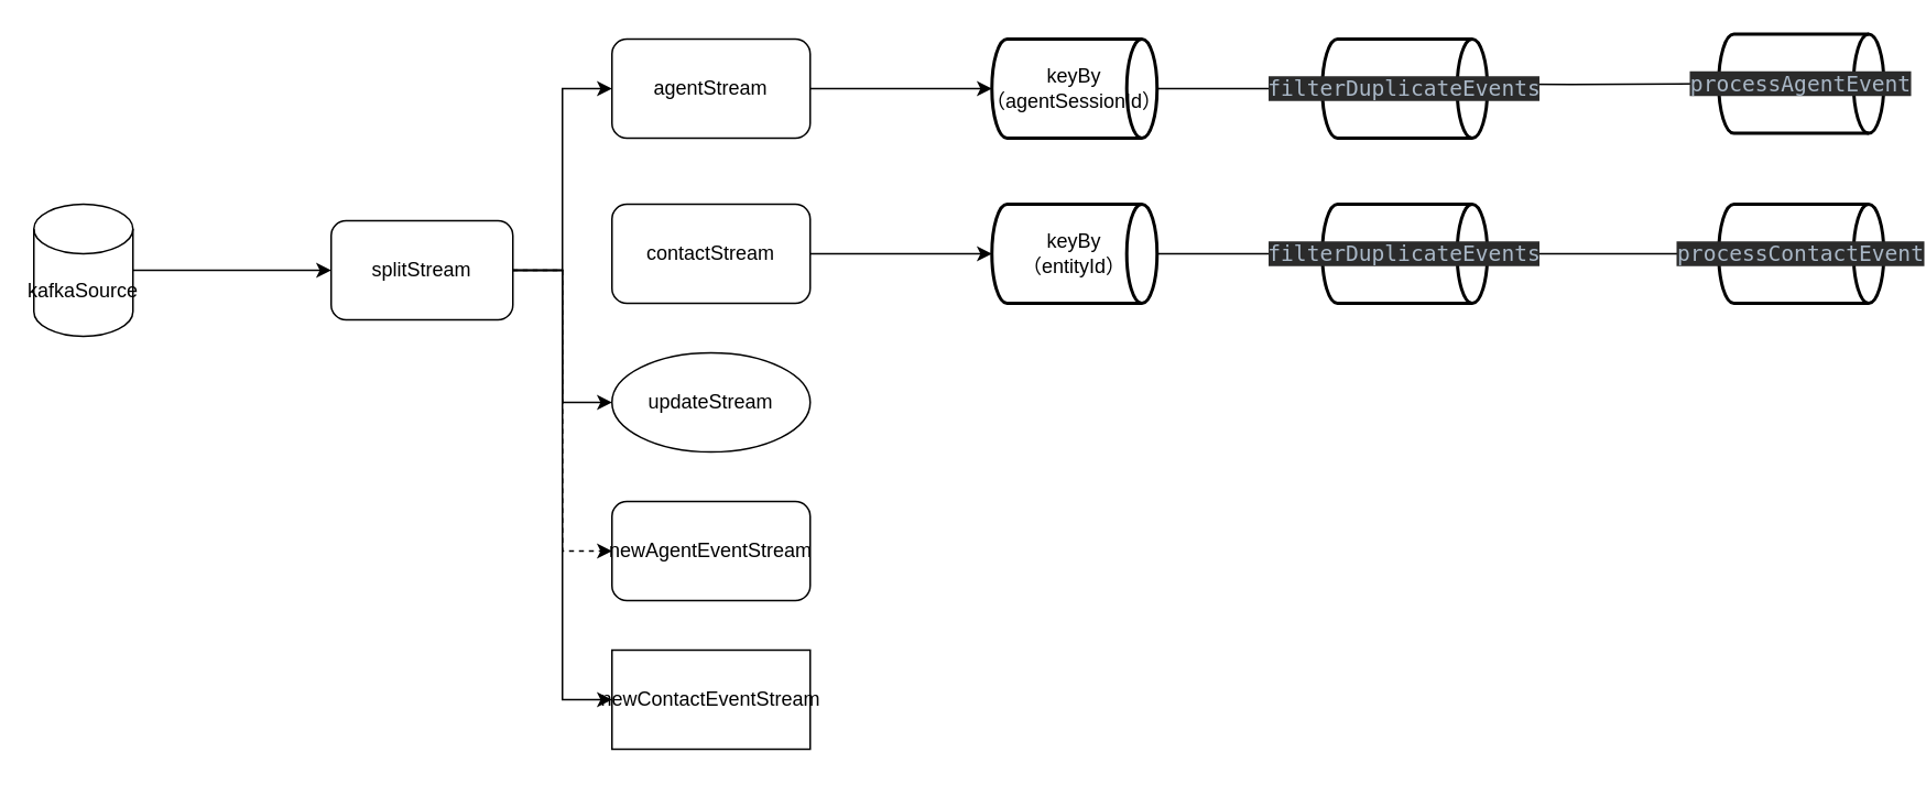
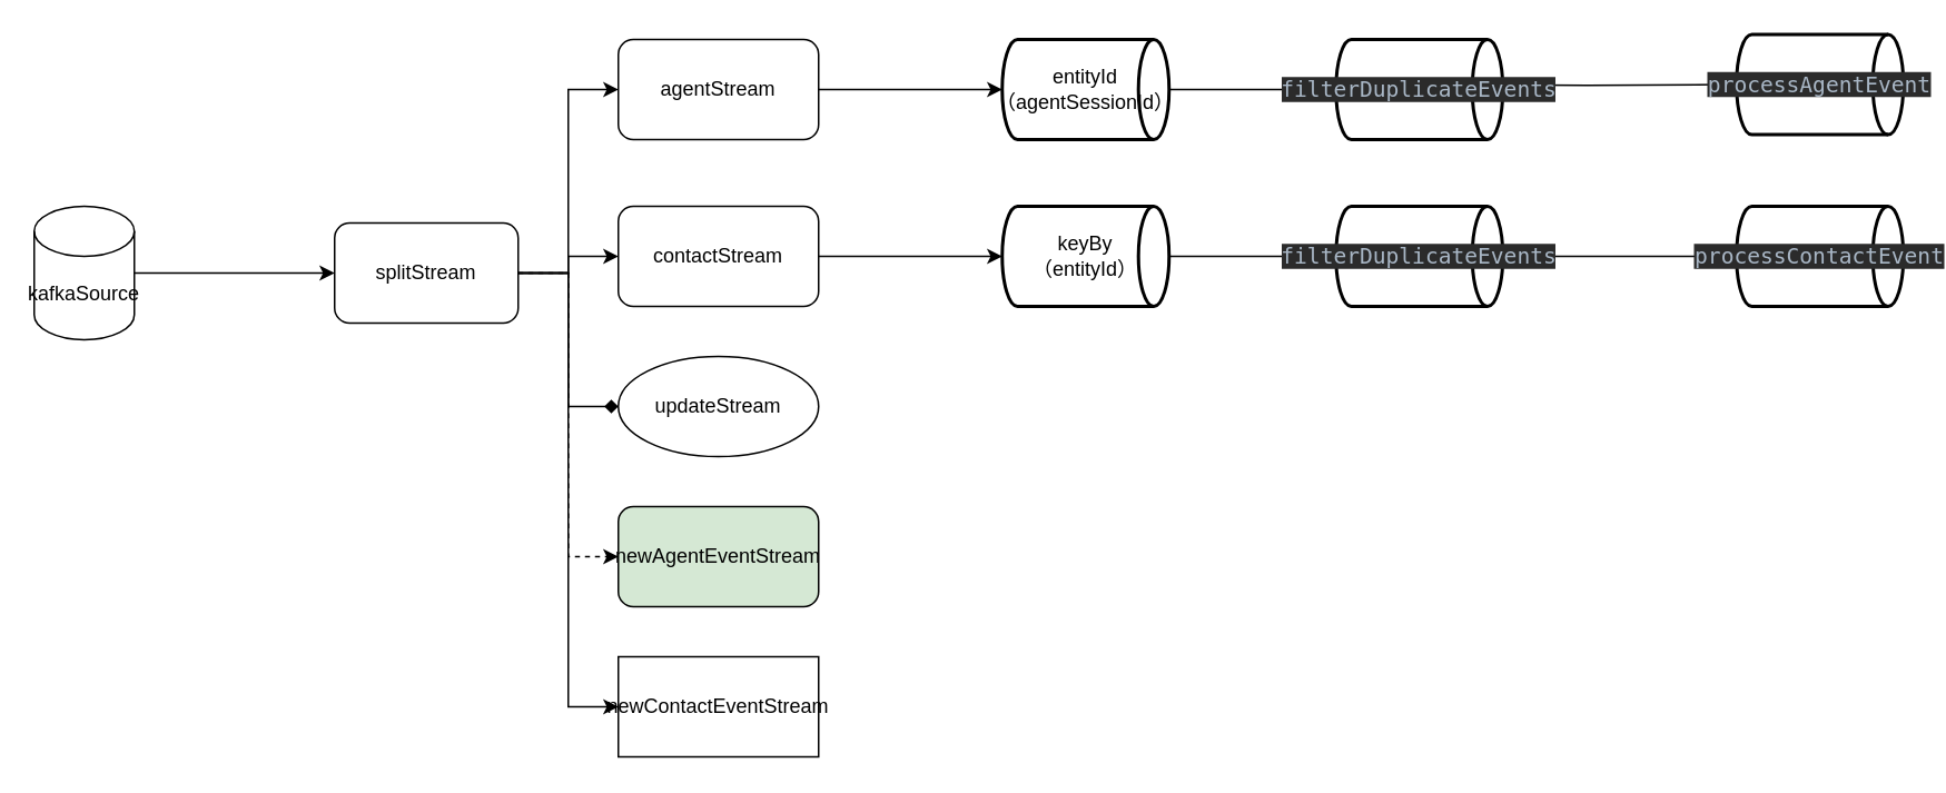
  <mxCell id="0" />
  <mxCell id="1" parent="0" />
  <mxCell id="2" style="edgeStyle=orthogonalEdgeStyle;rounded=0;orthogonalLoop=1;jettySize=auto;html=1;entryX=0;entryY=0.5;entryDx=0;entryDy=0;" edge="1" parent="1" source="3" target="9"><mxGeometry relative="1" as="geometry" /></mxCell>
  <mxCell id="3" value="kafkaSource" style="shape=cylinder3;whiteSpace=wrap;html=1;boundedLbl=1;backgroundOutline=1;size=15;" vertex="1" parent="1"><mxGeometry x="20" y="123" width="60" height="80" as="geometry" /></mxCell>
  <mxCell id="4" style="edgeStyle=orthogonalEdgeStyle;rounded=0;orthogonalLoop=1;jettySize=auto;html=1;entryX=0;entryY=0.5;entryDx=0;entryDy=0;" edge="1" parent="1" source="9" target="11"><mxGeometry relative="1" as="geometry" /></mxCell>
- <mxCell id="6" style="edgeStyle=orthogonalEdgeStyle;rounded=0;orthogonalLoop=1;jettySize=auto;html=1;entryX=0;entryY=0.5;entryDx=0;entryDy=0;" edge="1" parent="1" source="9" target="14"><mxGeometry relative="1" as="geometry" /></mxCell>
+ <mxCell id="5" style="edgeStyle=orthogonalEdgeStyle;rounded=0;orthogonalLoop=1;jettySize=auto;html=1;" edge="1" parent="1" source="9" target="13"><mxGeometry relative="1" as="geometry" /></mxCell>
+ <mxCell id="6" style="edgeStyle=orthogonalEdgeStyle;rounded=0;orthogonalLoop=1;jettySize=auto;html=1;entryX=0;entryY=0.5;entryDx=0;entryDy=0;endArrow=diamond;" edge="1" parent="1" source="9" target="14"><mxGeometry relative="1" as="geometry" /></mxCell>
  <mxCell id="7" style="edgeStyle=orthogonalEdgeStyle;rounded=0;orthogonalLoop=1;jettySize=auto;html=1;entryX=0;entryY=0.5;entryDx=0;entryDy=0;dashed=1;" edge="1" parent="1" source="9" target="15"><mxGeometry relative="1" as="geometry" /></mxCell>
  <mxCell id="8" style="edgeStyle=orthogonalEdgeStyle;rounded=0;orthogonalLoop=1;jettySize=auto;html=1;entryX=0;entryY=0.5;entryDx=0;entryDy=0;" edge="1" parent="1" source="9" target="16"><mxGeometry relative="1" as="geometry" /></mxCell>
  <mxCell id="9" value="splitStream" style="rounded=1;whiteSpace=wrap;html=1;" vertex="1" parent="1"><mxGeometry x="200" y="133" width="110" height="60" as="geometry" /></mxCell>
  <mxCell id="10" style="edgeStyle=orthogonalEdgeStyle;rounded=0;orthogonalLoop=1;jettySize=auto;html=1;entryX=0;entryY=0.5;entryDx=0;entryDy=0;entryPerimeter=0;" edge="1" parent="1" source="11" target="21"><mxGeometry relative="1" as="geometry"><mxPoint x="569.966" y="53.8" as="targetPoint" /></mxGeometry></mxCell>
  <mxCell id="11" value="agentStream" style="rounded=1;whiteSpace=wrap;html=1;" vertex="1" parent="1"><mxGeometry x="370" y="23" width="120" height="60" as="geometry" /></mxCell>
  <mxCell id="12" style="edgeStyle=orthogonalEdgeStyle;rounded=0;orthogonalLoop=1;jettySize=auto;html=1;entryX=0;entryY=0.5;entryDx=0;entryDy=0;entryPerimeter=0;" edge="1" parent="1" source="13" target="23"><mxGeometry relative="1" as="geometry" /></mxCell>
  <mxCell id="13" value="contactStream" style="rounded=1;whiteSpace=wrap;html=1;" vertex="1" parent="1"><mxGeometry x="370" y="123" width="120" height="60" as="geometry" /></mxCell>
  <mxCell id="14" value="updateStream" style="ellipse;whiteSpace=wrap;html=1;" vertex="1" parent="1"><mxGeometry x="370" y="213" width="120" height="60" as="geometry" /></mxCell>
- <mxCell id="15" value="newAgentEventStream" style="rounded=1;whiteSpace=wrap;html=1;" vertex="1" parent="1"><mxGeometry x="370" y="303" width="120" height="60" as="geometry" /></mxCell>
+ <mxCell id="15" value="newAgentEventStream" style="rounded=1;whiteSpace=wrap;html=1;fillColor=#d5e8d4;" vertex="1" parent="1"><mxGeometry x="370" y="303" width="120" height="60" as="geometry" /></mxCell>
  <mxCell id="16" value="newContactEventStream" style="whiteSpace=wrap;html=1;rounded=0;" vertex="1" parent="1"><mxGeometry x="370" y="393" width="120" height="60" as="geometry" /></mxCell>
  <mxCell id="17" style="edgeStyle=orthogonalEdgeStyle;rounded=0;orthogonalLoop=1;jettySize=auto;html=1;entryX=0;entryY=0.5;entryDx=0;entryDy=0;entryPerimeter=0;" edge="1" parent="1" target="20"><mxGeometry relative="1" as="geometry"><mxPoint x="860" y="50" as="sourcePoint" /><mxPoint x="1220" y="31.5" as="targetPoint" /></mxGeometry></mxCell>
  <mxCell id="18" style="edgeStyle=orthogonalEdgeStyle;rounded=0;orthogonalLoop=1;jettySize=auto;html=1;entryX=0;entryY=0.5;entryDx=0;entryDy=0;entryPerimeter=0;" edge="1" parent="1" source="21" target="19"><mxGeometry relative="1" as="geometry"><mxPoint x="649.966" y="53.8" as="sourcePoint" /><mxPoint x="780" y="50" as="targetPoint" /></mxGeometry></mxCell>
  <mxCell id="19" value="&lt;div style=&quot;background-color:#2b2b2b;color:#a9b7c6;font-family:'JetBrains Mono',monospace;font-size:9.8pt;&quot;&gt;&lt;pre&gt;filterDuplicateEvents&lt;/pre&gt;&lt;/div&gt;" style="strokeWidth=2;html=1;shape=mxgraph.flowchart.direct_data;whiteSpace=wrap;" vertex="1" parent="1"><mxGeometry x="800" y="23" width="100" height="60" as="geometry" /></mxCell>
  <mxCell id="20" value="&lt;div style=&quot;background-color:#2b2b2b;color:#a9b7c6;font-family:'JetBrains Mono',monospace;font-size:9.8pt;&quot;&gt;&lt;pre&gt;processAgentEvent&lt;/pre&gt;&lt;/div&gt;" style="strokeWidth=2;html=1;shape=mxgraph.flowchart.direct_data;whiteSpace=wrap;" vertex="1" parent="1"><mxGeometry x="1040" y="20" width="100" height="60" as="geometry" /></mxCell>
- <mxCell id="21" value="keyBy（agentSessionId）" style="strokeWidth=2;html=1;shape=mxgraph.flowchart.direct_data;whiteSpace=wrap;" vertex="1" parent="1"><mxGeometry x="600" y="23" width="100" height="60" as="geometry" /></mxCell>
+ <mxCell id="21" value="entityId（agentSessionId）" style="strokeWidth=2;html=1;shape=mxgraph.flowchart.direct_data;whiteSpace=wrap;" vertex="1" parent="1"><mxGeometry x="600" y="23" width="100" height="60" as="geometry" /></mxCell>
  <mxCell id="22" style="edgeStyle=orthogonalEdgeStyle;rounded=0;orthogonalLoop=1;jettySize=auto;html=1;entryX=0;entryY=0.5;entryDx=0;entryDy=0;entryPerimeter=0;" edge="1" parent="1" source="23" target="25"><mxGeometry relative="1" as="geometry" /></mxCell>
  <mxCell id="23" value="keyBy&lt;br&gt;（entityId&lt;span style=&quot;background-color: initial;&quot;&gt;）&lt;/span&gt;" style="strokeWidth=2;html=1;shape=mxgraph.flowchart.direct_data;whiteSpace=wrap;" vertex="1" parent="1"><mxGeometry x="600" y="123" width="100" height="60" as="geometry" /></mxCell>
  <mxCell id="24" style="edgeStyle=orthogonalEdgeStyle;rounded=0;orthogonalLoop=1;jettySize=auto;html=1;" edge="1" parent="1" source="25" target="26"><mxGeometry relative="1" as="geometry" /></mxCell>
  <mxCell id="25" value="&lt;div style=&quot;background-color:#2b2b2b;color:#a9b7c6;font-family:'JetBrains Mono',monospace;font-size:9.8pt;&quot;&gt;&lt;pre&gt;filterDuplicateEvents&lt;/pre&gt;&lt;/div&gt;" style="strokeWidth=2;html=1;shape=mxgraph.flowchart.direct_data;whiteSpace=wrap;" vertex="1" parent="1"><mxGeometry x="800" y="123" width="100" height="60" as="geometry" /></mxCell>
  <mxCell id="26" value="&lt;div style=&quot;background-color:#2b2b2b;color:#a9b7c6;font-family:'JetBrains Mono',monospace;font-size:9.8pt;&quot;&gt;&lt;pre&gt;processContactEvent&lt;/pre&gt;&lt;/div&gt;" style="strokeWidth=2;html=1;shape=mxgraph.flowchart.direct_data;whiteSpace=wrap;" vertex="1" parent="1"><mxGeometry x="1040" y="123" width="100" height="60" as="geometry" /></mxCell>
